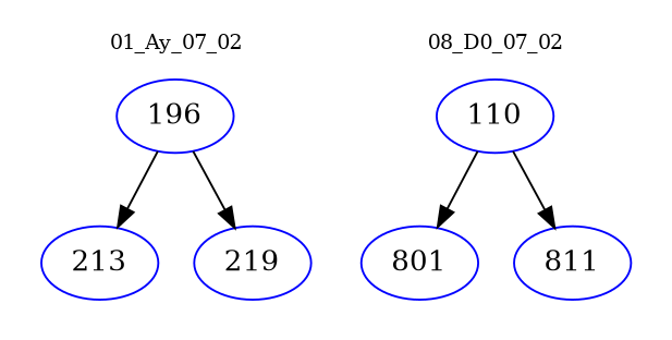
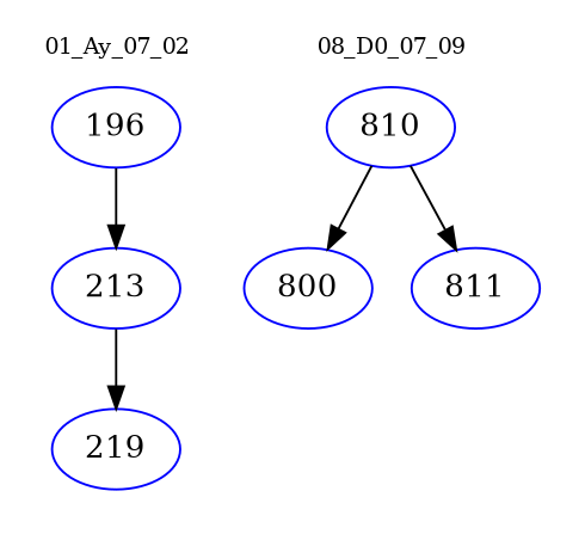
  digraph {
    node [color=blue]
    edge [color=black]
    n1 [label=213]
    n2 [label=196]
    n3 [label=219]
-   n4 [label=110]
-   n5 [label=801]
+   n4 [label=810]
+   n5 [label=800]
    n6 [label=811]
    subgraph cluster_1 {
      color=white
      fontsize=10
      label="01_Ay_07_02"
      n1
      n2
      n3
    }
    subgraph cluster_2 {
      color=white
      fontsize=10
-     label="08_D0_07_02"
+     label="08_D0_07_09"
      n4
      n5
      n6
    }
-   n2 -> n3
+   n1 -> n3
    n2 -> n1
    n4 -> n5
    n4 -> n6
  }
